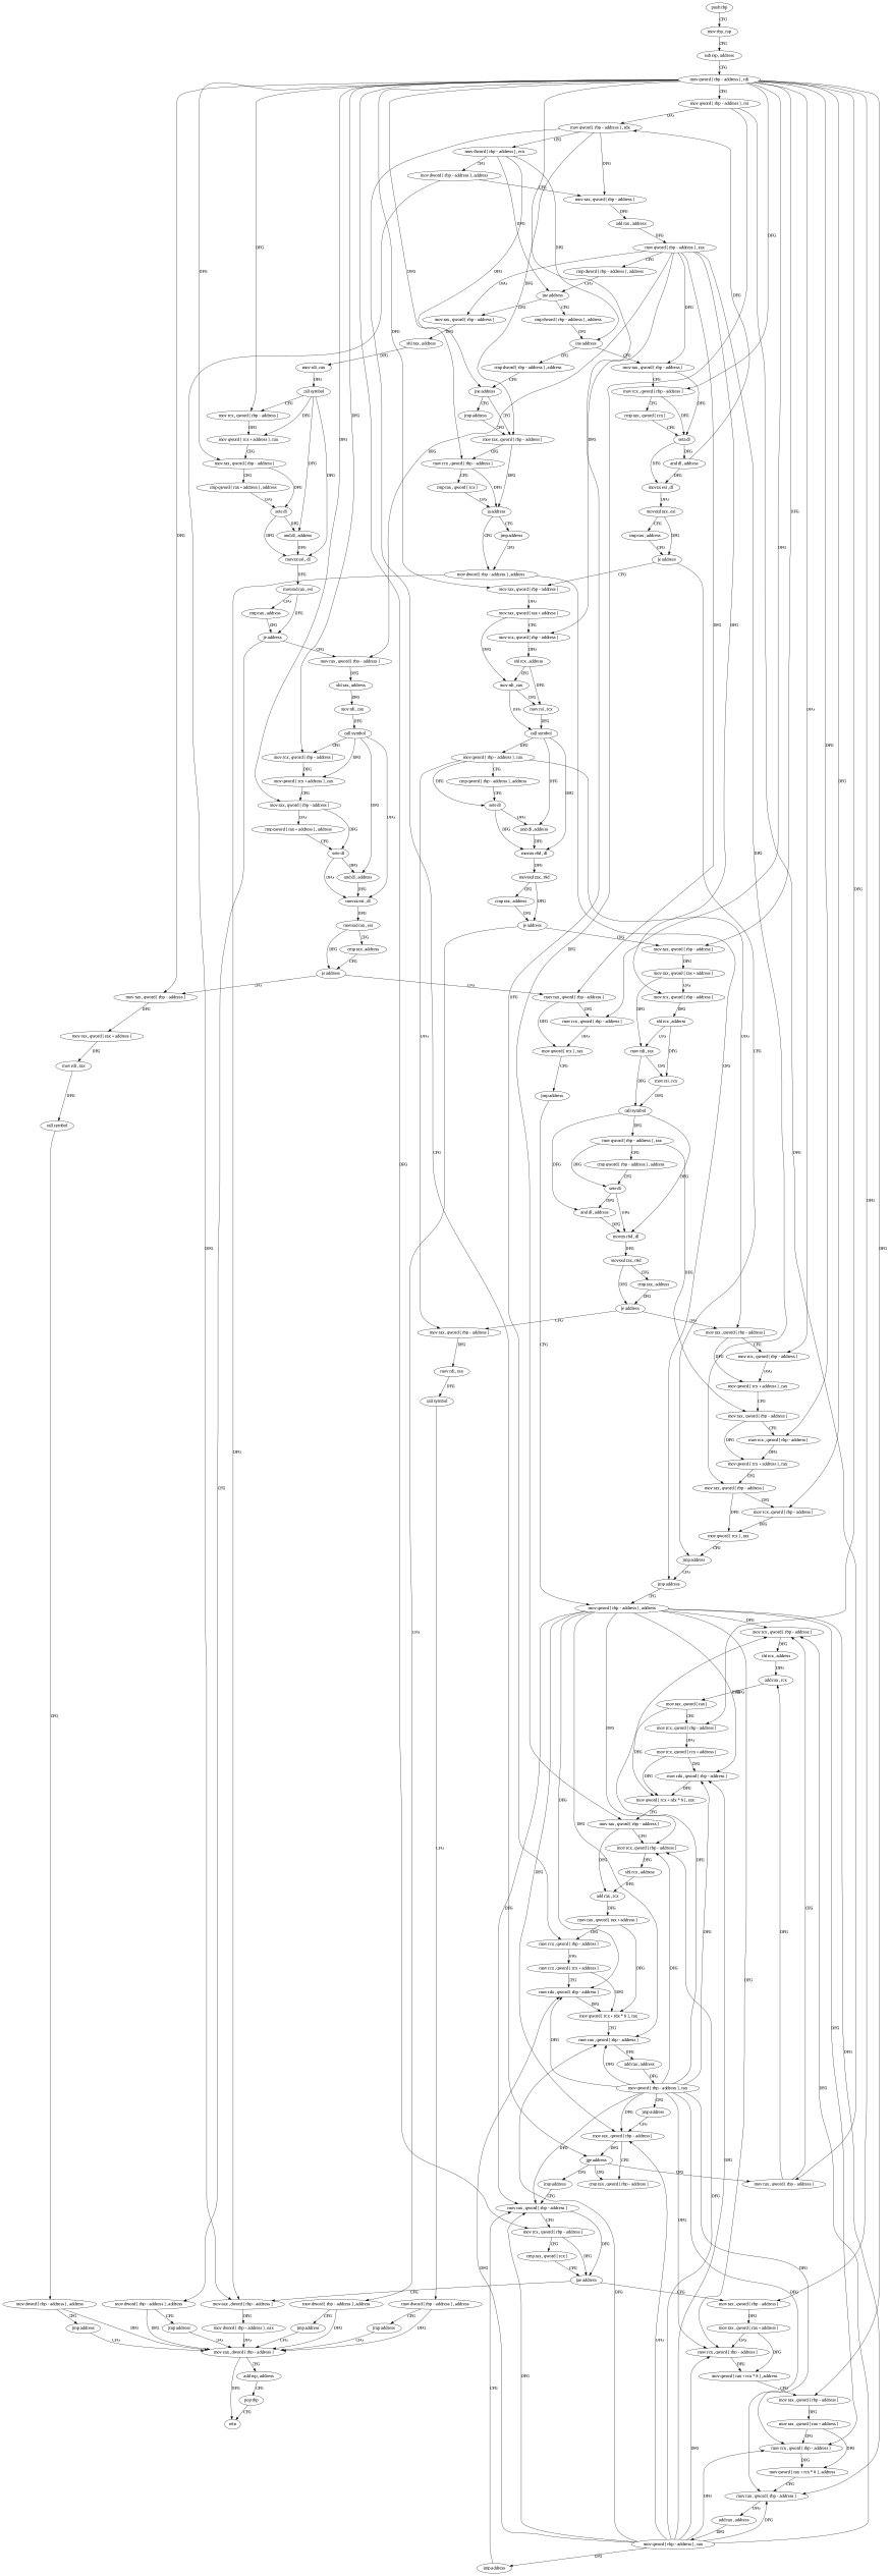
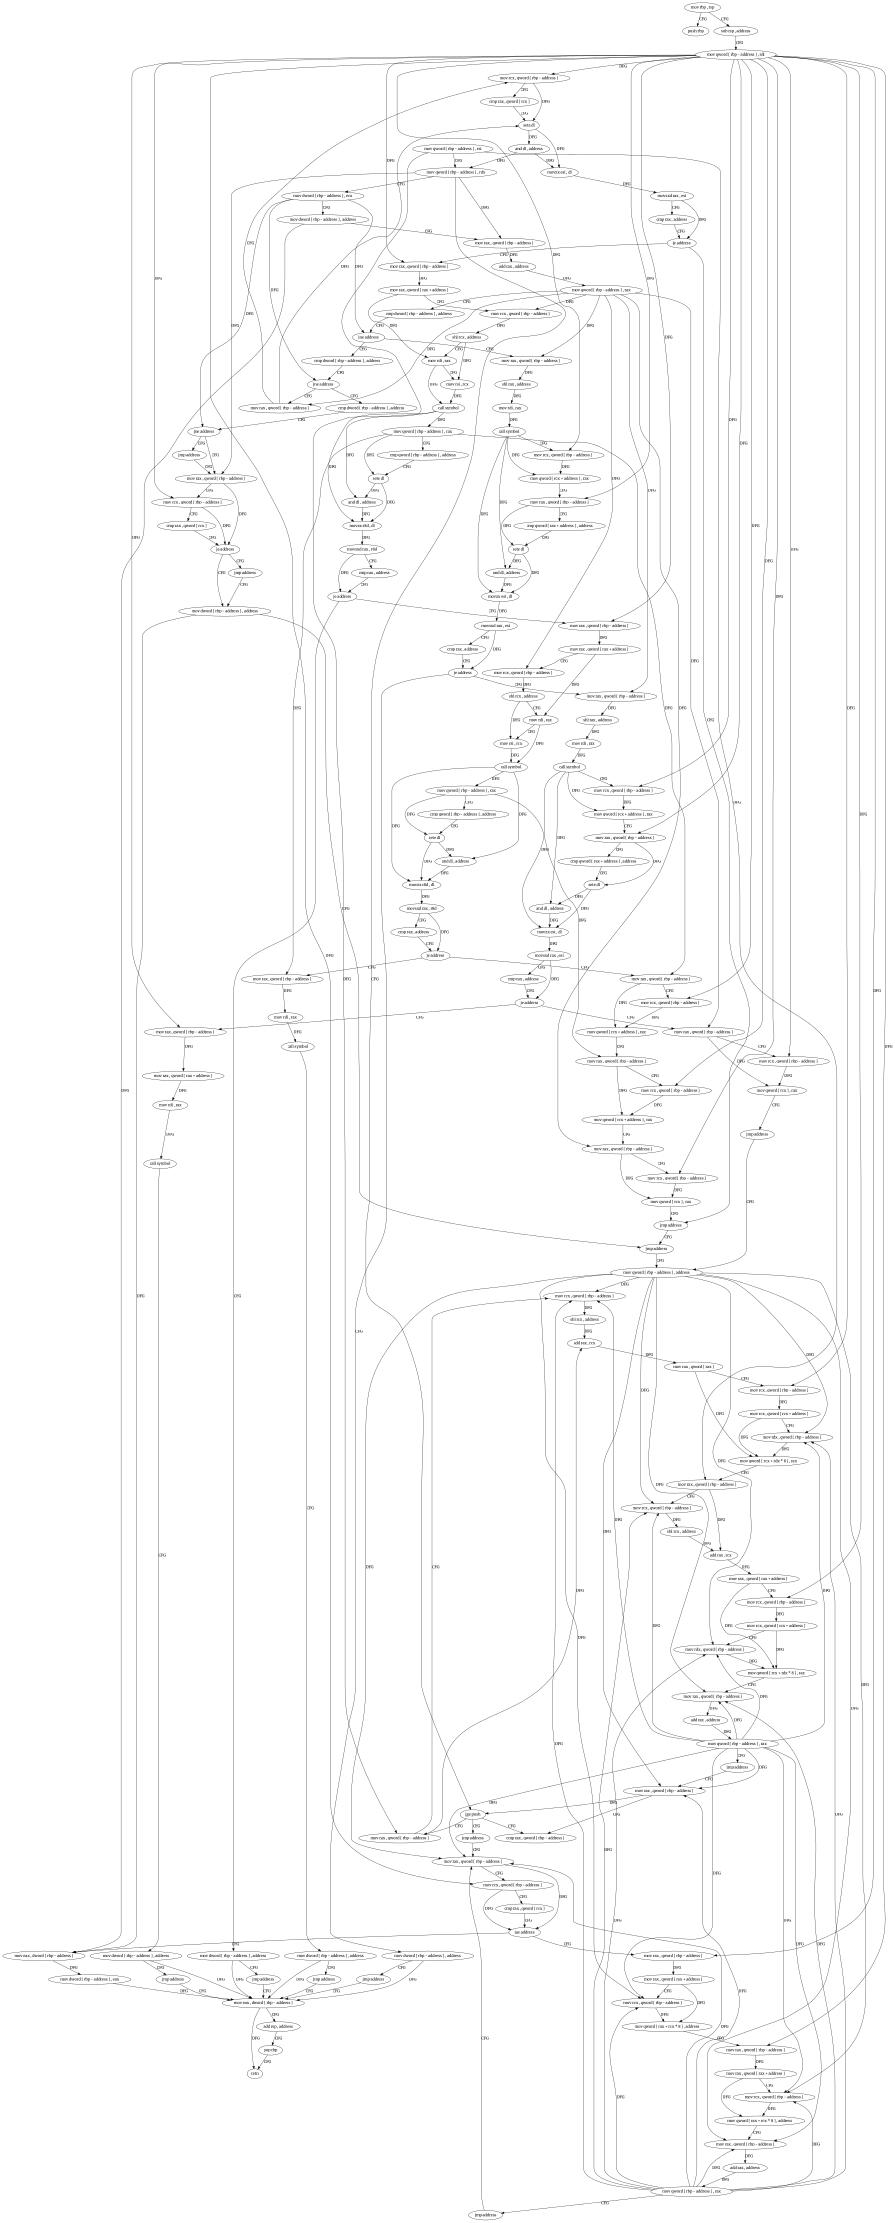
  digraph {
    fontname=Merriweather
    node [fontname=Merriweather]
    edge [fontname=Merriweather]
    n1 [label="push rbp"]
    n2 [label="mov rbp , rsp"]
    n3 [label="sub rsp , address"]
    n4 [label="mov qword [ rbp - address ] , rdi"]
    n5 [label="mov qword [ rbp - address ] , rsi"]
    n6 [label="mov rcx , qword [ rbp - address ]"]
    n7 [label="mov rax , qword [ rbp - address ]"]
    n8 [label="mov rcx , qword [ rbp - address ]"]
    n9 [label="mov rax , qword [ rbp - address ]"]
    n10 [label="mov rcx , qword [ rbp - address ]"]
    n11 [label="mov rax , qword [ rbp - address ]"]
    n12 [label="mov rax , qword [ rbp - address ]"]
    n13 [label="mov rcx , qword [ rbp - address ]"]
    n14 [label="mov rax , qword [ rbp - address ]"]
    n15 [label="mov rcx , qword [ rbp - address ]"]
    n16 [label="mov rcx , qword [ rbp - address ]"]
    n17 [label="mov rcx , qword [ rbp - address ]"]
    n18 [label="mov rcx , qword [ rbp - address ]"]
    n19 [label="mov rcx , qword [ rbp - address ]"]
    n20 [label="mov rcx , qword [ rbp - address ]"]
    n21 [label="mov rcx , qword [ rbp - address ]"]
    n22 [label="mov rax , qword [ rbp - address ]"]
    n23 [label="mov rax , qword [ rbp - address ]"]
    n24 [label="mov qword [ rbp - address ] , rdx"]
    n25 [label="mov rax , qword [ rbp - address ]"]
    n26 [label="mov rax , qword [ rbp - address ]"]
    n27 [label="mov qword [ rcx + address ] , rax"]
    n28 [label="cmp qword [ rax + address ] , address"]
    n29 [label="sete dl"]
    n30 [label="seta dl"]
    n31 [label="cmp rax , qword [ rcx ]"]
    n32 [label="mov rax , qword [ rax + address ]"]
    n33 [label="mov qword [ rcx + address ] , rax"]
    n34 [label="cmp qword [ rax + address ] , address"]
    n35 [label="sete dl"]
    n36 [label="mov rax , qword [ rax + address ]"]
    n37 [label="ja address"]
    n38 [label="cmp rax , qword [ rcx ]"]
    n39 [label="mov rax , qword [ rax + address ]"]
    n40 [label="mov qword [ rcx ] , rax"]
    n41 [label="mov qword [ rcx + address ] , rax"]
    n42 [label="mov qword [ rcx + address ] , rax"]
    n43 [label="mov qword [ rcx ] , rax"]
    n44 [label="mov rcx , qword [ rcx + address ]"]
    n45 [label="mov rcx , qword [ rcx + address ]"]
    n46 [label="jae address"]
    n47 [label="cmp rax , qword [ rcx ]"]
    n48 [label="mov rax , qword [ rax + address ]"]
    n49 [label="mov rax , qword [ rax + address ]"]
    n50 [label="mov dword [ rbp - address ] , ecx"]
    n51 [label="mov rax , qword [ rbp - address ]"]
    n52 [label="mov rax , qword [ rbp - address ]"]
-   n53 [label="jge address"]
+   n53 [label="jge push"]
    n54 [label="mov rcx , qword [ rbp - address ]"]
    n55 [label="add rax , rcx"]
    n56 [label="mov rcx , qword [ rbp - address ]"]
    n57 [label="add rax , rcx"]
    n58 [label="mov dword [ rbp - address ] , address"]
    n59 [label="jne address"]
    n60 [label="jne address"]
    n61 [label="jne address"]
    n62 [label="add rax , address"]
    n63 [label="cmp rax , qword [ rbp - address ]"]
    n64 [label="jmp address"]
    n65 [label="mov eax , dword [ rbp - address ]"]
    n66 [label="mov rax , qword [ rbp - address ]"]
    n67 [label="cmp dword [ rbp - address ] , address"]
    n68 [label="mov rax , qword [ rbp - address ]"]
    n69 [label="cmp dword [ rbp - address ] , address"]
    n70 [label="jmp address"]
    n71 [label="mov dword [ rbp - address ] , eax"]
    n72 [label="mov qword [ rbp - address ] , rax"]
    n73 [label="cmp dword [ rbp - address ] , address"]
    n74 [label="mov rax , qword [ rbp - address ]"]
    n75 [label="mov rax , qword [ rbp - address ]"]
    n76 [label="mov rcx , qword [ rbp - address ]"]
    n77 [label="mov rcx , qword [ rbp - address ]"]
    n78 [label="mov rax , qword [ rbp - address ]"]
    n79 [label="shl rax , address"]
    n80 [label="shl rax , address"]
    n81 [label="shl rcx , address"]
    n82 [label="shl rcx , address"]
    n83 [label="mov rdi , rax"]
    n84 [label="and dl , address"]
    n85 [label="movzx esi , dl"]
    n86 [label="call symbol"]
    n87 [label="and dl , address"]
    n88 [label="movzx esi , dl"]
    n89 [label="movsxd rax , esi"]
    n90 [label="cmp rax , address"]
    n91 [label="je address"]
    n92 [label="mov dword [ rbp - address ] , address"]
    n93 [label="jmp address"]
    n94 [label="mov eax , dword [ rbp - address ]"]
    n95 [label="mov rdi , rax"]
    n96 [label="add rsp , address"]
    n97 [label=retn]
    n98 [label="mov dword [ rbp - address ] , address"]
    n99 [label="jmp address"]
    n100 [label="movsxd rax , esi"]
    n101 [label="cmp rax , address"]
    n102 [label="je address"]
    n103 [label="jmp address"]
    n104 [label="jmp address"]
    n105 [label="mov qword [ rbp - address ] , address"]
    n106 [label="mov rdi , rax"]
    n107 [label="call symbol"]
    n108 [label="and dl , address"]
    n109 [label="movzx esi , dl"]
    n110 [label="movsxd rax , esi"]
    n111 [label="cmp rax , address"]
    n112 [label="je address"]
    n113 [label="jmp address"]
    n114 [label="mov rdi , rax"]
    n115 [label="pop rbp"]
    n116 [label="mov rax , qword [ rbp - address ]"]
    n117 [label="mov rax , qword [ rbp - address ]"]
    n118 [label="mov rdx , qword [ rbp - address ]"]
    n119 [label="mov rdx , qword [ rbp - address ]"]
    n120 [label="mov rax , qword [ rbp - address ]"]
    n121 [label="mov rcx , qword [ rbp - address ]"]
    n122 [label="mov rcx , qword [ rbp - address ]"]
    n123 [label="mov rax , qword [ rbp - address ]"]
    n124 [label="mov rsi , rcx"]
    n125 [label="call symbol"]
    n126 [label="mov qword [ rbp - address ] , rax"]
    n127 [label="and dl , address"]
    n128 [label="movzx r8d , dl"]
    n129 [label="cmp qword [ rbp - address ] , address"]
    n130 [label="sete dl"]
    n131 [label="mov rax , qword [ rbp - address ]"]
    n132 [label="mov rax , qword [ rbp - address ]"]
    n133 [label="movsxd rax , r8d"]
    n134 [label="mov rdi , rax"]
    n135 [label="cmp rax , address"]
    n136 [label="je address"]
    n137 [label="mov dword [ rbp - address ] , address"]
    n138 [label="jmp address"]
    n139 [label="mov rdi , rax"]
    n140 [label="shl rcx , address"]
    n141 [label="mov qword [ rcx + rdx * 8 ] , rax"]
    n142 [label="shl rcx , address"]
    n143 [label="mov qword [ rcx + rdx * 8 ] , rax"]
    n144 [label="add rax , address"]
    n145 [label="mov qword [ rax + rcx * 8 ] , address"]
    n146 [label="mov qword [ rax + rcx * 8 ] , address"]
    n147 [label="add rax , address"]
    n148 [label="call symbol"]
    n149 [label="mov dword [ rbp - address ] , address"]
    n150 [label="jmp address"]
    n151 [label="mov rsi , rcx"]
    n152 [label="call symbol"]
    n153 [label="mov qword [ rbp - address ] , rax"]
    n154 [label="and dl , address"]
    n155 [label="movzx r8d , dl"]
    n156 [label="cmp qword [ rbp - address ] , address"]
    n157 [label="sete dl"]
    n158 [label="mov rax , qword [ rbp - address ]"]
    n159 [label="movsxd rax , r8d"]
    n160 [label="cmp rax , address"]
    n161 [label="je address"]
    n162 [label="call symbol"]
    n163 [label="mov dword [ rbp - address ] , address"]
    n164 [label="jmp address"]
    n165 [label="mov rax , qword [ rax ]"]
    n166 [label="mov rax , qword [ rax + address ]"]
    n167 [label="mov qword [ rbp - address ] , rax"]
    n168 [label="jmp address"]
    n169 [label="mov qword [ rbp - address ] , rax"]
    n170 [label="jmp address"]
-   n1 -> n2 [label=CFG]
+   n2 -> n1 [label=CFG]
    n2 -> n3 [label=CFG]
    n3 -> n4 [label=CFG]
-   n4 -> n5 [label=CFG]
    n4 -> n6 [label=DFG]
    n4 -> n7 [label=DFG]
    n4 -> n8 [label=DFG]
    n4 -> n9 [label=DFG]
    n4 -> n10 [label=DFG]
    n4 -> n11 [label=DFG]
    n4 -> n12 [label=DFG]
    n4 -> n13 [label=DFG]
    n4 -> n14 [label=DFG]
    n4 -> n15 [label=DFG]
    n4 -> n16 [label=DFG]
    n4 -> n17 [label=DFG]
    n4 -> n18 [label=DFG]
    n4 -> n19 [label=DFG]
    n4 -> n20 [label=DFG]
    n4 -> n21 [label=DFG]
    n4 -> n22 [label=DFG]
    n4 -> n23 [label=DFG]
    n5 -> n24 [label=CFG]
    n5 -> n25 [label=DFG]
    n5 -> n26 [label=DFG]
    n6 -> n27 [label=DFG]
    n7 -> n28 [label=CFG]
    n7 -> n29 [label=DFG]
    n8 -> n30 [label=DFG]
    n8 -> n31 [label=CFG]
    n9 -> n32 [label=DFG]
    n10 -> n33 [label=DFG]
    n11 -> n34 [label=CFG]
    n11 -> n35 [label=DFG]
    n12 -> n36 [label=DFG]
    n13 -> n37 [label=DFG]
    n13 -> n38 [label=CFG]
    n14 -> n39 [label=DFG]
    n15 -> n40 [label=DFG]
    n16 -> n41 [label=DFG]
    n17 -> n42 [label=DFG]
    n18 -> n43 [label=DFG]
    n19 -> n44 [label=DFG]
    n20 -> n45 [label=DFG]
    n21 -> n46 [label=DFG]
    n21 -> n47 [label=CFG]
    n22 -> n48 [label=DFG]
    n23 -> n49 [label=DFG]
    n24 -> n50 [label=CFG]
    n24 -> n51 [label=DFG]
    n24 -> n52 [label=DFG]
    n24 -> n53 [label=CFG]
    n25 -> n54 [label=CFG]
    n25 -> n55 [label=DFG]
    n26 -> n56 [label=CFG]
    n26 -> n57 [label=DFG]
    n27 -> n7 [label=CFG]
    n28 -> n29 [label=CFG]
    n29 -> n87 [label=DFG]
    n29 -> n88 [label=DFG]
    n30 -> n84 [label=DFG]
    n30 -> n85 [label=DFG]
    n31 -> n30 [label=CFG]
    n32 -> n76 [label=CFG]
    n32 -> n106 [label=DFG]
    n33 -> n11 [label=CFG]
    n34 -> n35 [label=CFG]
    n35 -> n108 [label=DFG]
    n35 -> n109 [label=DFG]
    n36 -> n114 [label=DFG]
    n37 -> n98 [label=CFG]
    n37 -> n99 [label=CFG]
    n38 -> n37 [label=CFG]
    n39 -> n77 [label=CFG]
    n39 -> n139 [label=DFG]
    n40 -> n113 [label=CFG]
    n41 -> n158 [label=CFG]
    n42 -> n78 [label=CFG]
    n43 -> n103 [label=CFG]
    n44 -> n118 [label=CFG]
    n44 -> n141 [label=DFG]
    n45 -> n119 [label=CFG]
    n45 -> n143 [label=DFG]
    n46 -> n22 [label=CFG]
    n46 -> n65 [label=CFG]
    n47 -> n46 [label=CFG]
    n48 -> n121 [label=CFG]
    n48 -> n145 [label=DFG]
    n49 -> n122 [label=CFG]
    n49 -> n146 [label=DFG]
    n50 -> n58 [label=CFG]
    n50 -> n59 [label=DFG]
    n50 -> n60 [label=DFG]
    n50 -> n61 [label=DFG]
    n51 -> n62 [label=DFG]
    n52 -> n13 [label=CFG]
    n52 -> n37 [label=DFG]
    n53 -> n25 [label=CFG]
    n53 -> n63 [label=CFG]
    n53 -> n64 [label=CFG]
    n54 -> n140 [label=DFG]
    n55 -> n165 [label=DFG]
    n56 -> n142 [label=DFG]
    n57 -> n166 [label=DFG]
    n58 -> n51 [label=CFG]
    n58 -> n65 [label=DFG]
    n59 -> n66 [label=CFG]
    n59 -> n67 [label=CFG]
    n60 -> n68 [label=CFG]
    n60 -> n69 [label=CFG]
    n61 -> n52 [label=CFG]
    n61 -> n70 [label=CFG]
    n62 -> n72 [label=DFG]
    n64 -> n117 [label=CFG]
    n65 -> n71 [label=DFG]
    n66 -> n79 [label=DFG]
    n67 -> n60 [label=CFG]
    n68 -> n8 [label=CFG]
    n68 -> n30 [label=DFG]
    n69 -> n61 [label=CFG]
    n70 -> n52 [label=CFG]
    n71 -> n94 [label=DFG]
    n72 -> n66 [label=DFG]
    n72 -> n68 [label=DFG]
    n72 -> n73 [label=CFG]
    n72 -> n74 [label=DFG]
    n72 -> n75 [label=DFG]
    n72 -> n76 [label=DFG]
    n72 -> n77 [label=DFG]
    n72 -> n78 [label=DFG]
    n73 -> n59 [label=CFG]
    n74 -> n80 [label=DFG]
    n75 -> n15 [label=CFG]
    n75 -> n40 [label=DFG]
    n76 -> n81 [label=DFG]
    n77 -> n82 [label=DFG]
    n78 -> n18 [label=CFG]
    n78 -> n43 [label=DFG]
    n79 -> n83 [label=DFG]
    n80 -> n95 [label=DFG]
    n81 -> n106 [label=CFG]
    n81 -> n124 [label=DFG]
    n82 -> n139 [label=CFG]
    n82 -> n151 [label=DFG]
    n83 -> n86 [label=DFG]
    n84 -> n24 [label=DFG]
    n84 -> n85 [label=DFG]
    n85 -> n100 [label=DFG]
    n86 -> n6 [label=CFG]
    n86 -> n27 [label=DFG]
    n86 -> n87 [label=DFG]
    n86 -> n88 [label=DFG]
    n87 -> n88 [label=DFG]
    n88 -> n89 [label=DFG]
    n89 -> n90 [label=CFG]
    n89 -> n91 [label=DFG]
    n90 -> n91 [label=CFG]
    n91 -> n74 [label=CFG]
    n91 -> n92 [label=CFG]
    n92 -> n93 [label=CFG]
    n92 -> n94 [label=DFG]
    n93 -> n94 [label=CFG]
    n94 -> n96 [label=CFG]
    n94 -> n97 [label=DFG]
    n95 -> n107 [label=DFG]
    n96 -> n115 [label=CFG]
    n98 -> n65 [label=DFG]
    n98 -> n104 [label=CFG]
    n99 -> n98 [label=CFG]
    n100 -> n101 [label=CFG]
    n100 -> n102 [label=DFG]
    n101 -> n102 [label=CFG]
    n102 -> n9 [label=CFG]
    n102 -> n103 [label=CFG]
    n103 -> n104 [label=CFG]
    n104 -> n105 [label=CFG]
    n105 -> n54 [label=DFG]
    n105 -> n56 [label=DFG]
    n105 -> n116 [label=DFG]
    n105 -> n117 [label=DFG]
    n105 -> n118 [label=DFG]
    n105 -> n119 [label=DFG]
    n105 -> n120 [label=DFG]
    n105 -> n121 [label=DFG]
    n105 -> n122 [label=DFG]
    n105 -> n123 [label=DFG]
    n106 -> n124 [label=CFG]
    n106 -> n125 [label=DFG]
    n107 -> n10 [label=CFG]
    n107 -> n33 [label=DFG]
    n107 -> n108 [label=DFG]
    n107 -> n109 [label=DFG]
    n108 -> n109 [label=DFG]
    n109 -> n110 [label=DFG]
    n110 -> n111 [label=CFG]
    n110 -> n112 [label=DFG]
    n111 -> n112 [label=CFG]
    n112 -> n12 [label=CFG]
    n112 -> n75 [label=CFG]
    n113 -> n105 [label=CFG]
    n114 -> n148 [label=DFG]
    n115 -> n97 [label=CFG]
    n116 -> n53 [label=DFG]
    n116 -> n63 [label=CFG]
    n117 -> n21 [label=CFG]
    n117 -> n46 [label=DFG]
    n118 -> n141 [label=DFG]
    n119 -> n143 [label=DFG]
    n120 -> n144 [label=DFG]
    n121 -> n145 [label=DFG]
    n122 -> n146 [label=DFG]
    n123 -> n147 [label=DFG]
    n124 -> n125 [label=DFG]
    n125 -> n126 [label=DFG]
    n125 -> n127 [label=DFG]
    n125 -> n128 [label=DFG]
    n126 -> n129 [label=CFG]
    n126 -> n130 [label=DFG]
    n126 -> n131 [label=DFG]
    n126 -> n132 [label=DFG]
    n127 -> n128 [label=DFG]
    n128 -> n133 [label=DFG]
    n129 -> n130 [label=CFG]
    n130 -> n127 [label=DFG]
    n130 -> n128 [label=DFG]
    n131 -> n16 [label=CFG]
    n131 -> n41 [label=DFG]
    n132 -> n134 [label=DFG]
    n133 -> n135 [label=CFG]
    n133 -> n136 [label=DFG]
    n134 -> n162 [label=DFG]
    n135 -> n136 [label=CFG]
    n136 -> n14 [label=CFG]
    n136 -> n137 [label=CFG]
    n137 -> n94 [label=DFG]
    n137 -> n138 [label=CFG]
    n138 -> n94 [label=CFG]
    n139 -> n151 [label=CFG]
    n139 -> n152 [label=DFG]
    n140 -> n55 [label=DFG]
    n141 -> n26 [label=CFG]
    n142 -> n57 [label=DFG]
    n143 -> n120 [label=CFG]
    n144 -> n167 [label=DFG]
    n145 -> n23 [label=CFG]
    n146 -> n123 [label=CFG]
    n147 -> n169 [label=DFG]
    n148 -> n149 [label=CFG]
    n149 -> n94 [label=DFG]
    n149 -> n150 [label=CFG]
    n150 -> n94 [label=CFG]
    n151 -> n152 [label=DFG]
    n152 -> n153 [label=DFG]
    n152 -> n154 [label=DFG]
    n152 -> n155 [label=DFG]
    n153 -> n156 [label=CFG]
    n153 -> n157 [label=DFG]
    n153 -> n158 [label=DFG]
    n154 -> n155 [label=DFG]
    n155 -> n159 [label=DFG]
    n156 -> n157 [label=CFG]
    n157 -> n154 [label=DFG]
    n157 -> n155 [label=DFG]
    n158 -> n17 [label=CFG]
    n158 -> n42 [label=DFG]
    n159 -> n160 [label=CFG]
    n159 -> n161 [label=DFG]
    n160 -> n161 [label=CFG]
    n161 -> n131 [label=CFG]
    n161 -> n132 [label=CFG]
    n162 -> n163 [label=CFG]
    n163 -> n94 [label=DFG]
    n163 -> n164 [label=CFG]
    n164 -> n94 [label=CFG]
    n165 -> n19 [label=CFG]
    n165 -> n141 [label=DFG]
    n166 -> n20 [label=CFG]
    n166 -> n143 [label=DFG]
    n167 -> n54 [label=DFG]
    n167 -> n56 [label=DFG]
    n167 -> n116 [label=DFG]
    n167 -> n117 [label=DFG]
    n167 -> n118 [label=DFG]
    n167 -> n119 [label=DFG]
    n167 -> n120 [label=DFG]
    n167 -> n121 [label=DFG]
    n167 -> n122 [label=DFG]
    n167 -> n123 [label=DFG]
    n167 -> n168 [label=CFG]
    n168 -> n116 [label=CFG]
    n169 -> n54 [label=DFG]
    n169 -> n56 [label=DFG]
    n169 -> n116 [label=DFG]
    n169 -> n117 [label=DFG]
    n169 -> n118 [label=DFG]
    n169 -> n119 [label=DFG]
    n169 -> n120 [label=DFG]
    n169 -> n121 [label=DFG]
    n169 -> n122 [label=DFG]
    n169 -> n123 [label=DFG]
    n169 -> n170 [label=CFG]
    n170 -> n117 [label=CFG]
  }
